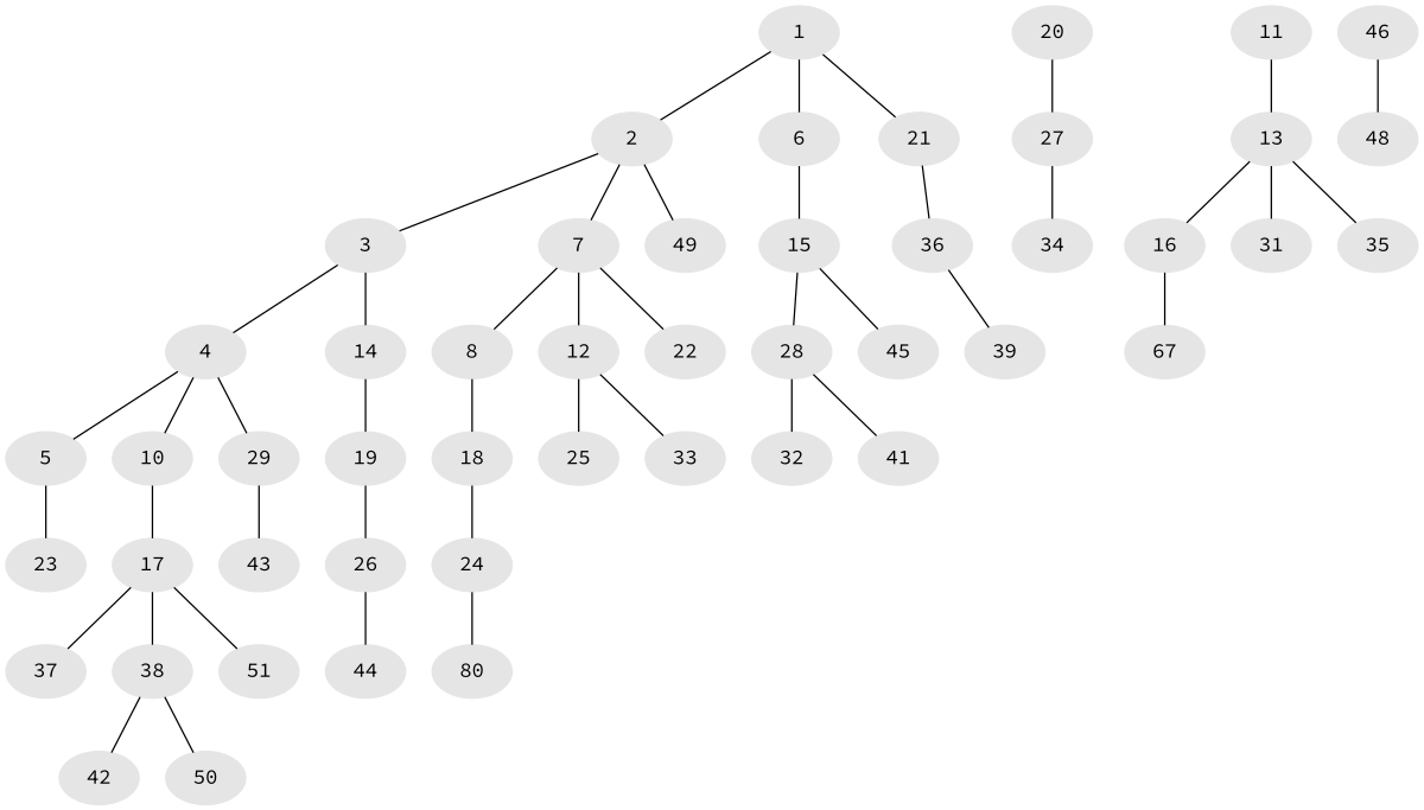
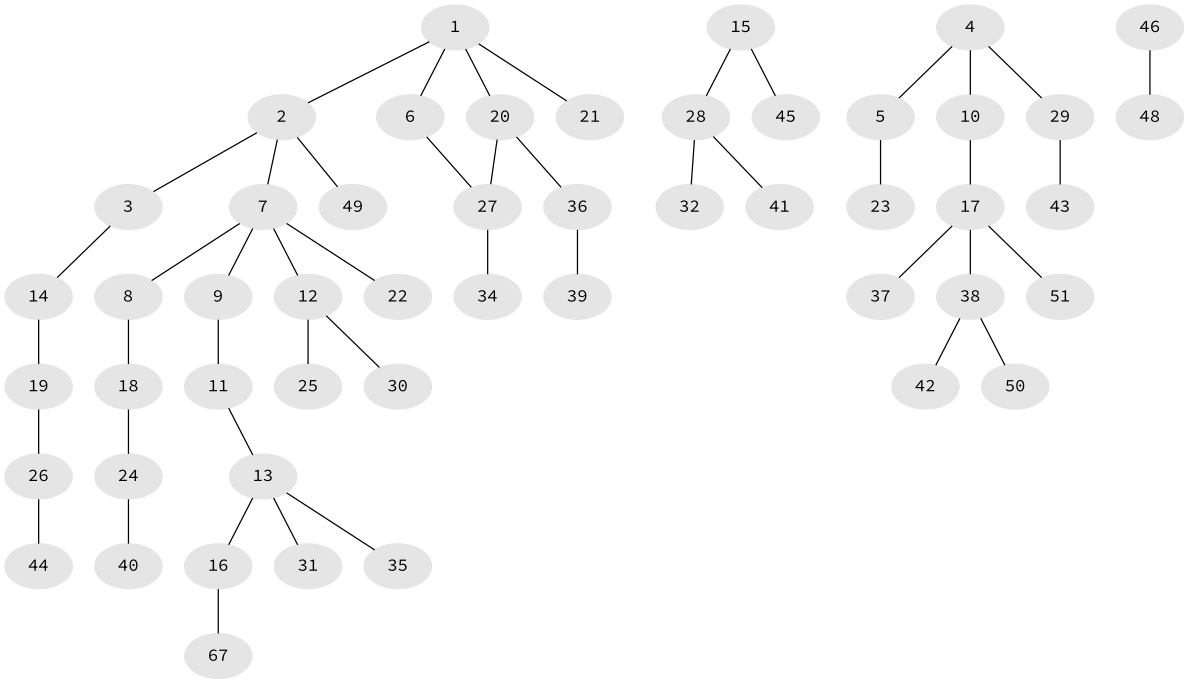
  graph {
    fontname="Source Code Pro"
    node [color=gray90 fontname="Source Code Pro" style=filled]
    edge [fontname="Source Code Pro"]
    1
    2
    6
    20
    21
    3
    7
    49
    15
    27
    36
    4
    14
    8
+   9
    12
    22
    5
    10
    29
    19
    23
    17
    43
    28
    45
    18
    11
    25
-   30 [label=33]
+   30
    24
    46
    48
    13
    37
    38
    51
    16
    31
    35
    n41 [label=67]
    26
    32
    41
    42
    50
-   40 [label=80]
+   40
    44
    34
    39
    1 -- 2
    1 -- 6
+   1 -- 20
    1 -- 21
    2 -- 3
    2 -- 7
    2 -- 49
-   6 -- 15
+   6 -- 27
    20 -- 27
-   21 -- 36
-   3 -- 4
+   20 -- 36
    3 -- 14
    7 -- 8
+   7 -- 9
    7 -- 12
    7 -- 22
    15 -- 28
    15 -- 45
    27 -- 34
    36 -- 39
    4 -- 5
    4 -- 10
    4 -- 29
    14 -- 19
    8 -- 18
+   9 -- 11
    12 -- 25
    12 -- 30
    5 -- 23
    10 -- 17
    29 -- 43
    19 -- 26
    17 -- 37
    17 -- 38
    17 -- 51
    28 -- 32
    28 -- 41
    18 -- 24
    11 -- 13
    24 -- 40
    46 -- 48
    13 -- 16
    13 -- 31
    13 -- 35
    38 -- 42
    38 -- 50
    16 -- n41
    26 -- 44
  }
